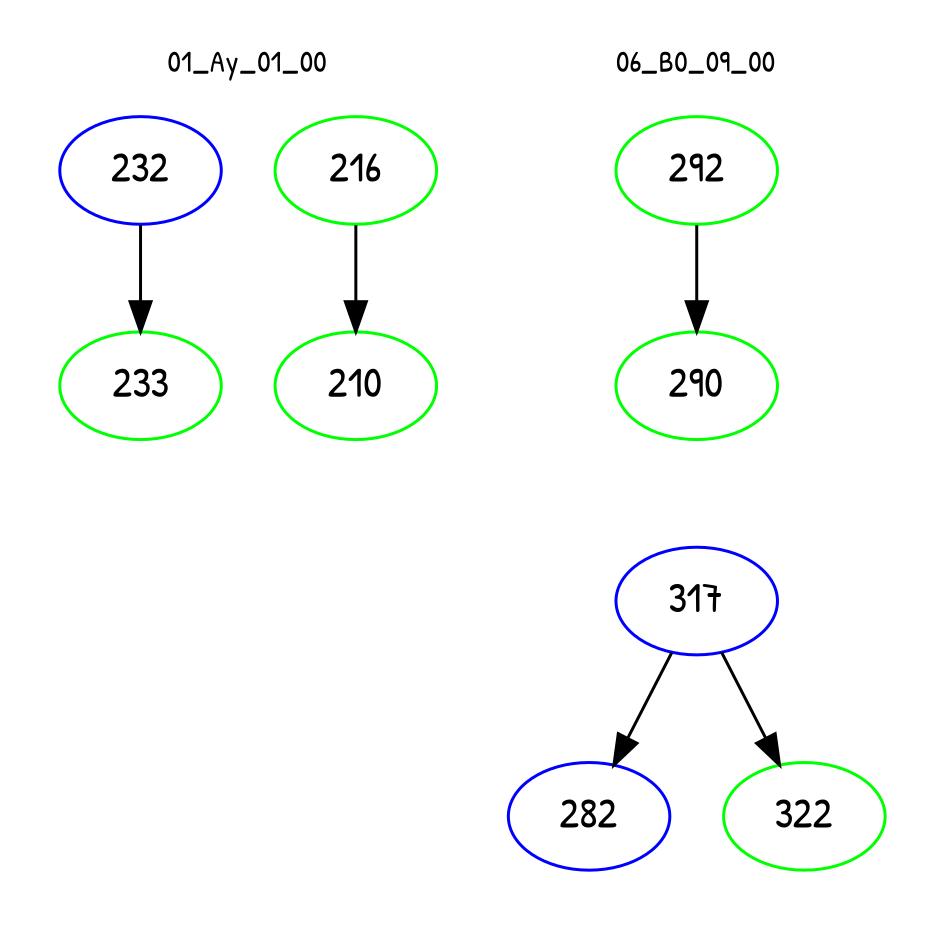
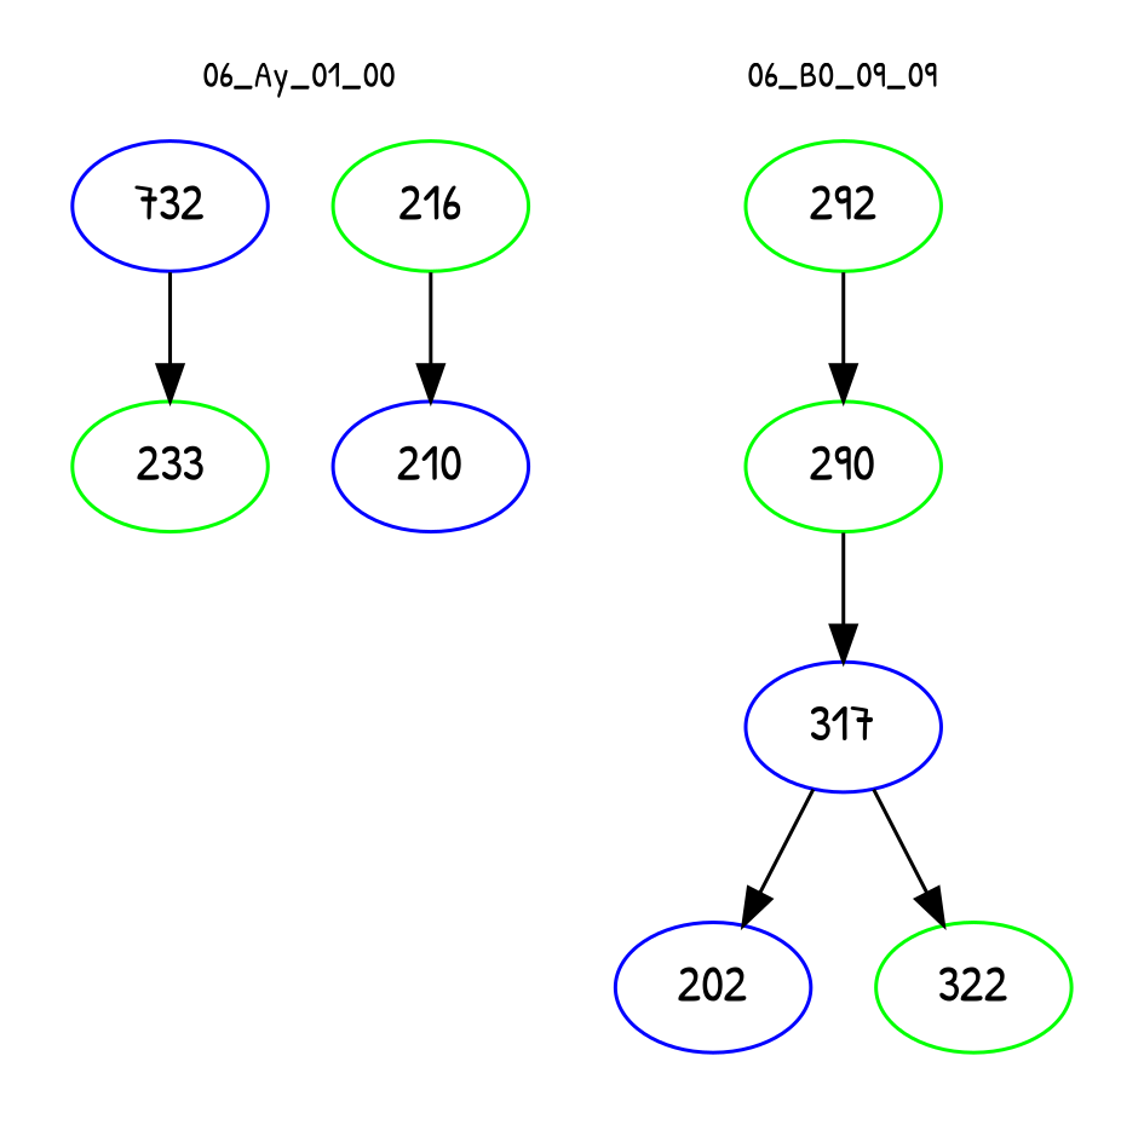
  digraph {
    fontname="Patrick Hand"
    node [color=green fontname="Patrick Hand"]
    edge [color=black fontname="Patrick Hand"]
    n1 [label=216]
-   n2 [label=210]
-   n3 [color=blue label=232]
+   n2 [color=blue label=210]
+   n3 [color=blue label=732]
    n4 [label=233]
    n5 [label=292]
    n6 [label=290]
-   n7 [color=blue label=282]
+   n7 [color=blue label=202]
    n8 [color=blue label=317]
    n9 [label=322]
    subgraph cluster_1 {
      color=white
      fontsize=10
-     label="01_Ay_01_00"
+     label="06_Ay_01_00"
      n1
      n2
      n3
      n4
    }
    subgraph cluster_2 {
      color=white
      fontsize=10
-     label="06_B0_09_00"
+     label="06_B0_09_09"
      n5
      n6
      n7
      n8
      n9
    }
    n1 -> n2
    n3 -> n4
    n5 -> n6
+   n6 -> n8
    n8 -> n7
    n8 -> n9
  }
